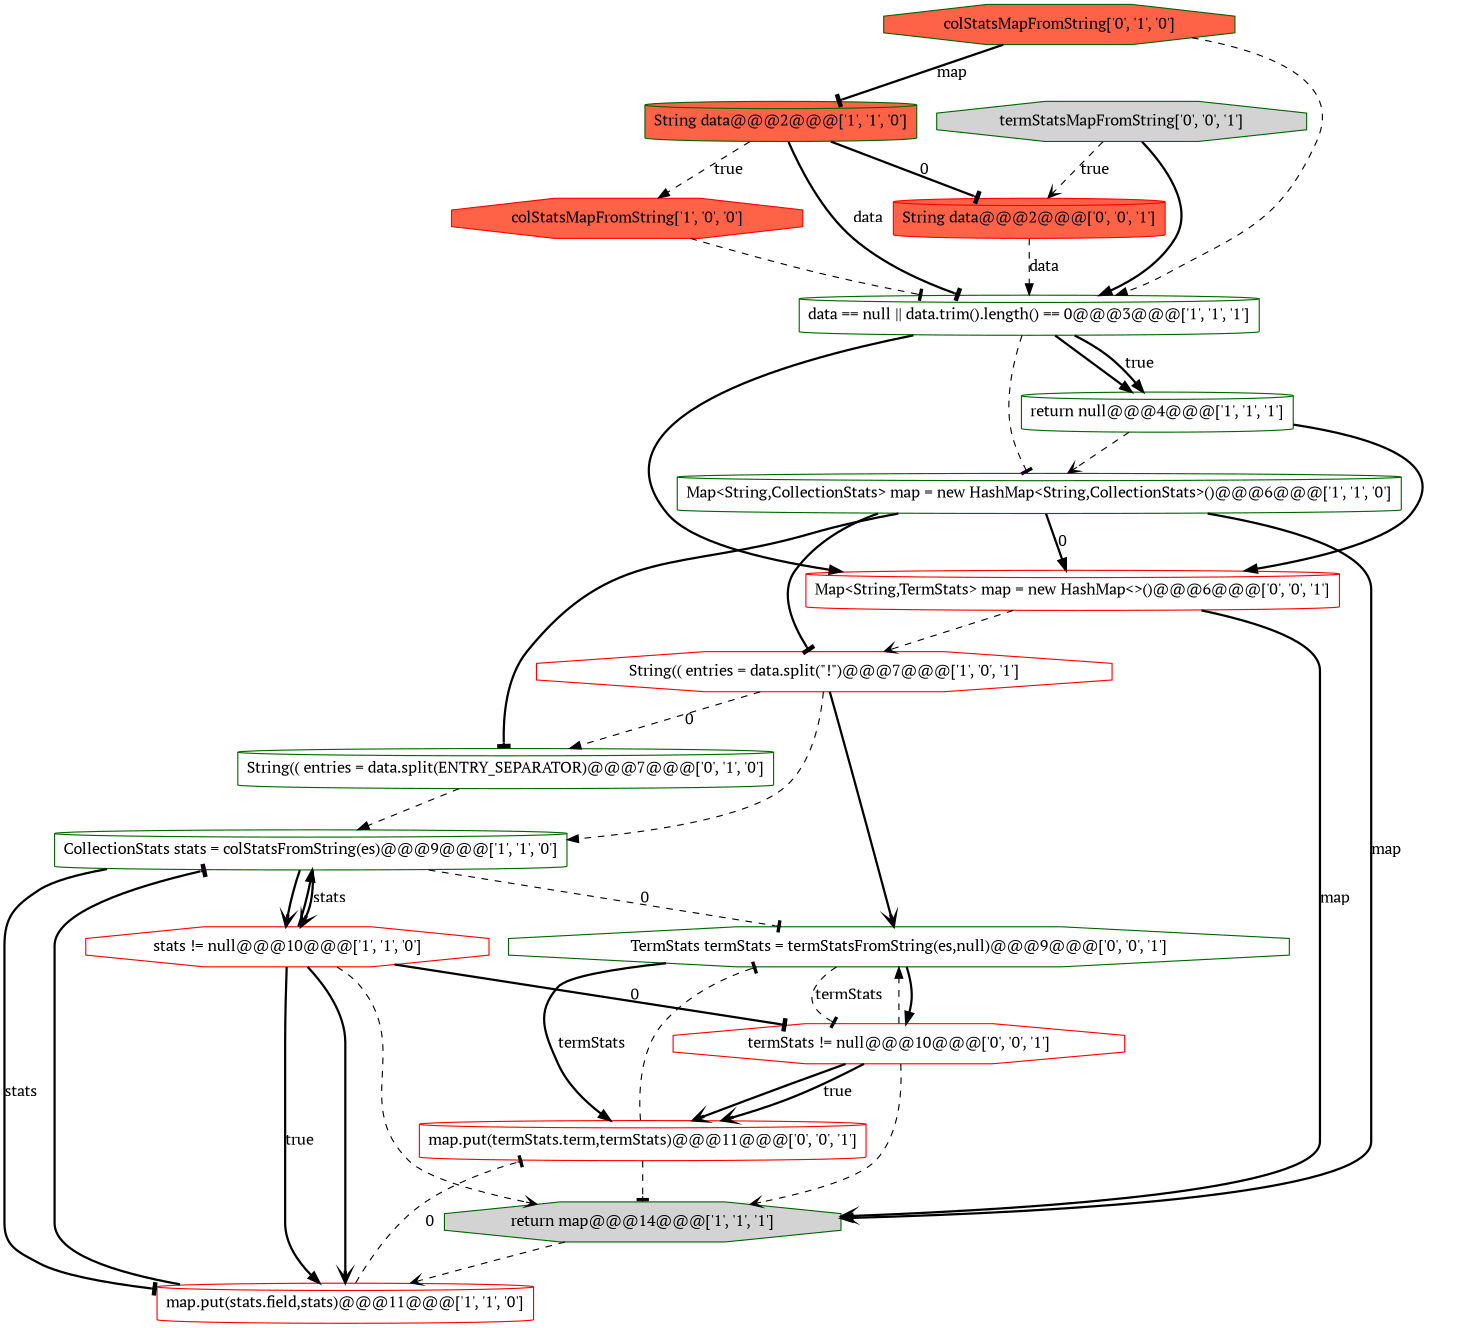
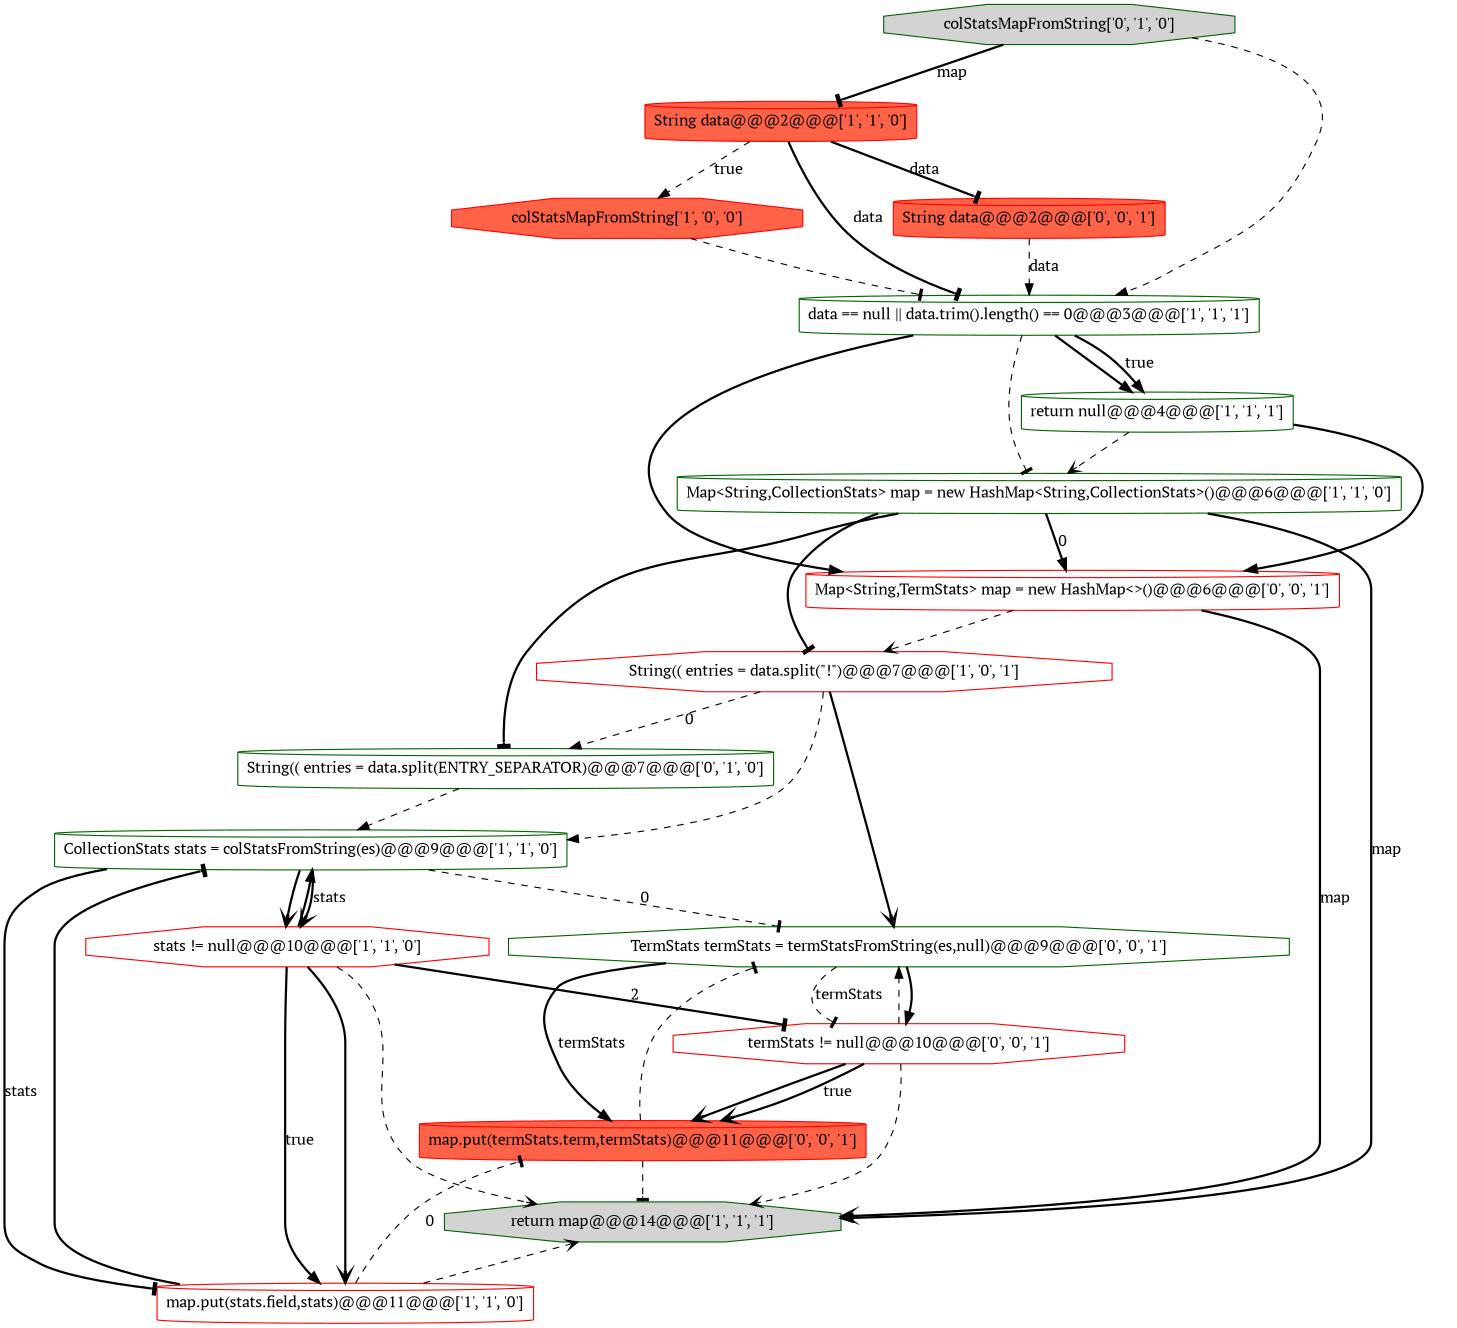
  digraph {
    fontname="PT Serif"
    node [color=red fillcolor=white fontname="PT Serif" shape=cylinder style=filled]
    edge [arrowhead=normal fontname="PT Serif" style=bold]
-   n1 [color=darkgreen fillcolor=tomato label="String data@@@2@@@['1', '1', '0']"]
+   n1 [fillcolor=tomato label="String data@@@2@@@['1', '1', '0']"]
    n2 [fillcolor=tomato label="String data@@@2@@@['0', '0', '1']"]
    n3 [color=darkgreen label="data == null || data.trim().length() == 0@@@3@@@['1', '1', '1']"]
    n4 [fillcolor=tomato label="colStatsMapFromString['1', '0', '0']" shape=octagon]
    n5 [color=darkgreen label="return null@@@4@@@['1', '1', '1']"]
    n6 [label="Map<String,TermStats> map = new HashMap<>()@@@6@@@['0', '0', '1']"]
    n7 [color=darkgreen label="Map<String,CollectionStats> map = new HashMap<String,CollectionStats>()@@@6@@@['1', '1', '0']"]
    n8 [label="String(( entries = data.split(\"!\")@@@7@@@['1', '0', '1']" shape=octagon]
    n9 [color=darkgreen label="String(( entries = data.split(ENTRY_SEPARATOR)@@@7@@@['0', '1', '0']"]
    n10 [color=darkgreen label="TermStats termStats = termStatsFromString(es,null)@@@9@@@['0', '0', '1']" shape=octagon]
    n11 [color=darkgreen label="CollectionStats stats = colStatsFromString(es)@@@9@@@['1', '1', '0']"]
-   n12 [label="map.put(termStats.term,termStats)@@@11@@@['0', '0', '1']"]
+   n12 [fillcolor=tomato label="map.put(termStats.term,termStats)@@@11@@@['0', '0', '1']"]
    n13 [label="termStats != null@@@10@@@['0', '0', '1']" shape=octagon]
    n14 [label="map.put(stats.field,stats)@@@11@@@['1', '1', '0']"]
    n15 [label="stats != null@@@10@@@['1', '1', '0']" shape=octagon]
-   n16 [color=darkgreen fillcolor=tomato label="colStatsMapFromString['0', '1', '0']" shape=octagon]
+   n16 [color=darkgreen fillcolor=lightgray label="colStatsMapFromString['0', '1', '0']" shape=octagon]
    n17 [color=darkgreen fillcolor=lightgray label="return map@@@14@@@['1', '1', '1']" shape=octagon]
-   n18 [color=darkgreen fillcolor=lightgray label="termStatsMapFromString['0', '0', '1']" shape=octagon]
-   n1 -> n2 [arrowhead=tee label=0]
+   n1 -> n2 [arrowhead=tee label=data]
    n1 -> n3 [arrowhead=tee label=data]
    n1 -> n4 [label=true style=dashed]
    n2 -> n3 [label=data style=dashed]
    n3 -> n5
    n3 -> n5 [label=true]
    n3 -> n6
    n3 -> n7 [arrowhead=tee style=dashed]
    n4 -> n3 [arrowhead=tee style=dashed]
    n5 -> n6
    n5 -> n7 [arrowhead=vee style=dashed]
    n6 -> n8 [arrowhead=vee style=dashed]
    n6 -> n17 [arrowhead=vee label=map]
    n7 -> n6 [label=0]
    n7 -> n8 [arrowhead=tee]
    n7 -> n9 [arrowhead=tee]
    n7 -> n17 [label=map]
    n8 -> n9 [label=0 style=dashed]
    n8 -> n10 [arrowhead=vee]
    n8 -> n11 [style=dashed]
    n9 -> n11 [style=dashed]
    n10 -> n12 [label=termStats]
    n10 -> n13
    n10 -> n13 [arrowhead=tee label=termStats style=dashed]
    n11 -> n10 [arrowhead=tee label=0 style=dashed]
    n11 -> n14 [arrowhead=tee label=stats]
    n11 -> n15 [arrowhead=vee label=stats]
    n11 -> n15 [arrowhead=vee]
    n12 -> n10 [arrowhead=tee style=dashed]
    n12 -> n17 [arrowhead=tee style=dashed]
    n13 -> n10 [style=dashed]
    n13 -> n12 [arrowhead=vee]
    n13 -> n12 [arrowhead=vee label=true]
    n13 -> n17 [arrowhead=vee style=dashed]
    n14 -> n11 [arrowhead=tee]
    n14 -> n12 [arrowhead=tee label=0 style=dashed]
-   n17 -> n14 [arrowhead=vee style=dashed]
+   n14 -> n17 [arrowhead=vee style=dashed]
    n15 -> n11
-   n15 -> n13 [arrowhead=tee label=0]
+   n15 -> n13 [arrowhead=tee label=2]
    n15 -> n14 [label=true]
    n15 -> n14 [arrowhead=vee]
    n15 -> n17 [arrowhead=vee style=dashed]
    n16 -> n1 [arrowhead=tee label=map]
    n16 -> n3 [style=dashed]
-   n18 -> n2 [arrowhead=vee label=true style=dashed]
-   n18 -> n3
  }
